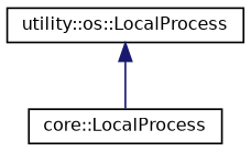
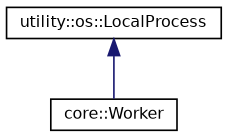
  digraph {
    rankdir=TB
    node [color=black fillcolor=white fontname=Helvetica fontsize=10 shape=record style=filled]
    n1 [height=0.2 label="utility::os::LocalProcess" width=0.4]
-   n2 [height=0.2 label="core::LocalProcess" width=0.4]
+   n2 [height=0.2 label="core::Worker" width=0.4]
    n1 -> n2 [color=midnightblue dir=back fontname=Helvetica fontsize=10 labelfontname=Helvetica labelfontsize=10 style=solid]
  }
